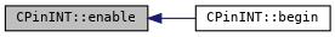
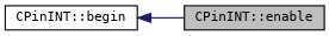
  digraph {
    rankdir=LR
    fontname="DejaVu Sans Mono"
    node [color=black fontname="DejaVu Sans Mono" fontsize=10 shape=record style=filled]
    n1 [fillcolor=grey75 fontcolor=black height=0.2 label="CPinINT::enable" width=0.4]
    n2 [fillcolor=white height=0.2 label="CPinINT::begin" width=0.4]
-   n1 -> n2 [color=midnightblue dir=back fontname="DejaVu Sans Mono" fontsize=10 labelfontname=Helvetica labelfontsize=10 style=solid]
+   n2 -> n1 [color=midnightblue dir=back fontname="DejaVu Sans Mono" fontsize=10 labelfontname=Helvetica labelfontsize=10 style=solid]
  }
